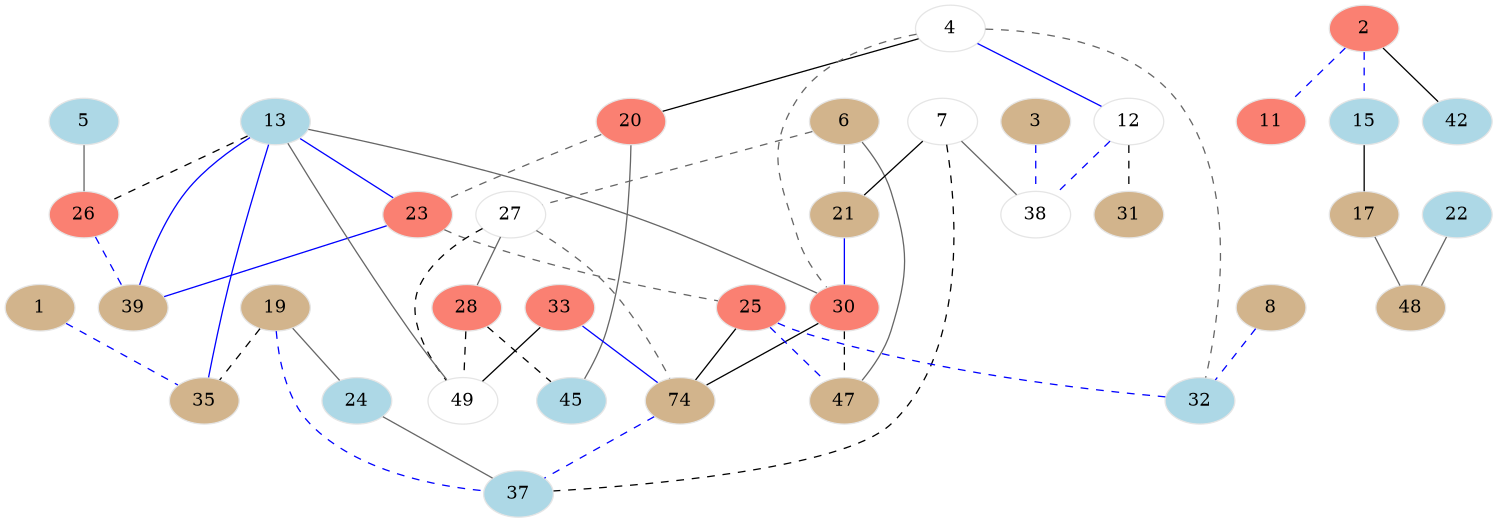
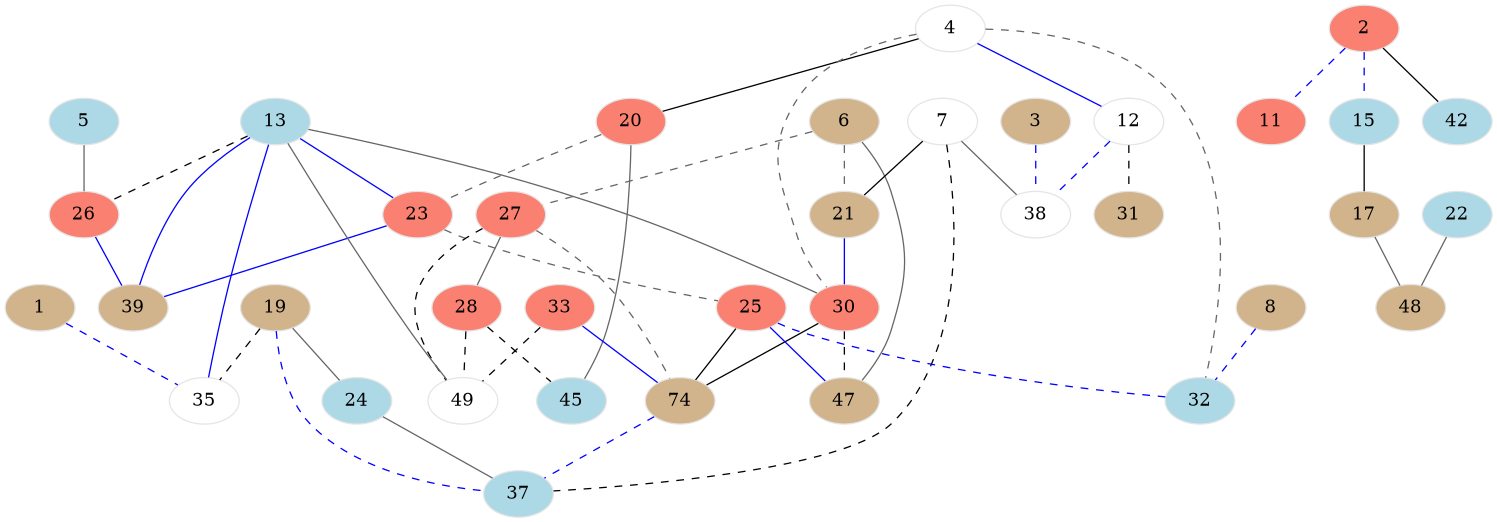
  graph {
    node [color=gray90 fillcolor=tan style=filled]
    edge [color=blue style=dashed weight=1.0]
    1
-   35
+   35 [fillcolor=white]
    2 [fillcolor=salmon]
    11 [fillcolor=salmon]
    15 [fillcolor=lightblue]
    42 [fillcolor=lightblue]
    17
    48
    38 [fillcolor=white]
    3
    4 [fillcolor=white]
    n12 [fillcolor=salmon label=20]
    12 [fillcolor=white]
    30 [fillcolor=salmon]
    32 [fillcolor=lightblue]
    23 [fillcolor=salmon]
    45 [fillcolor=lightblue]
    31
    47
    n20 [label=74]
    5 [fillcolor=lightblue]
    26 [fillcolor=salmon]
    39
    6
    21
-   27 [fillcolor=white]
+   27 [fillcolor=salmon]
    49 [fillcolor=white]
    28 [fillcolor=salmon]
    7 [fillcolor=white]
    37 [fillcolor=lightblue]
    8
    25 [fillcolor=salmon]
    13 [fillcolor=lightblue]
    19
    24 [fillcolor=lightblue]
    22 [fillcolor=lightblue]
    33 [fillcolor=salmon]
    1 -- 35
    2 -- 11
    2 -- 15
    2 -- 42 [color=black style=solid]
    15 -- 17 [color=black style=solid]
    17 -- 48 [color=gray40 style=solid]
    3 -- 38
    4 -- n12 [color=black style=solid]
    4 -- 12 [style=solid]
    4 -- 30 [color=gray40]
    4 -- 32 [color=gray40]
    n12 -- 23 [color=gray40]
    n12 -- 45 [color=gray40 style=solid]
    12 -- 38
    12 -- 31 [color=black]
    30 -- 47 [color=black]
    30 -- n20 [color=black style=solid]
    23 -- 39 [style=solid]
    23 -- 25 [color=gray40]
    n20 -- 37
    5 -- 26 [color=gray40 style=solid]
-   26 -- 39
+   26 -- 39 [style=solid]
    6 -- 47 [color=gray40 style=solid]
    6 -- 21 [color=gray40]
    6 -- 27 [color=gray40]
    21 -- 30 [style=solid]
    27 -- n20 [color=gray40]
    27 -- 49 [color=black]
    27 -- 28 [color=gray40 style=solid]
    28 -- 45 [color=black]
    28 -- 49 [color=black]
    7 -- 38 [color=gray40 style=solid]
    7 -- 21 [color=black style=solid]
    7 -- 37 [color=black]
    8 -- 32
    25 -- 32
-   25 -- 47
+   25 -- 47 [style=solid]
    25 -- n20 [color=black style=solid]
    13 -- 35 [style=solid]
    13 -- 30 [color=gray40 style=solid]
    13 -- 23 [style=solid]
    13 -- 26 [color=black]
    13 -- 39 [style=solid]
    13 -- 49 [color=gray40 style=solid]
    19 -- 35 [color=black]
    19 -- 37
    19 -- 24 [color=gray40 style=solid]
    24 -- 37 [color=gray40 style=solid]
    22 -- 48 [color=gray40 style=solid]
    33 -- n20 [style=solid]
-   33 -- 49 [color=black style=solid]
+   33 -- 49 [color=black]
  }
